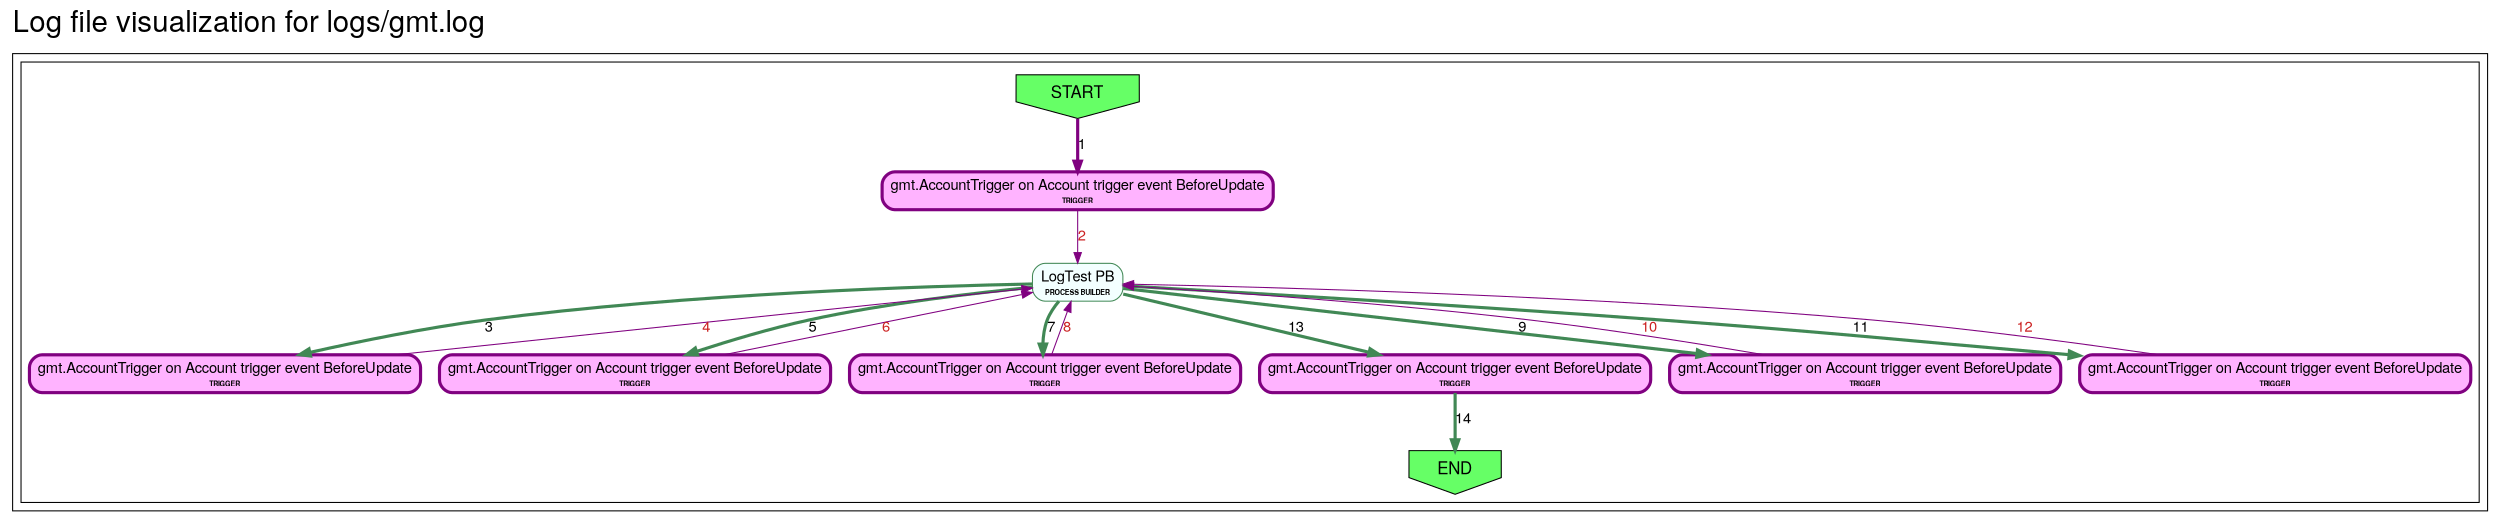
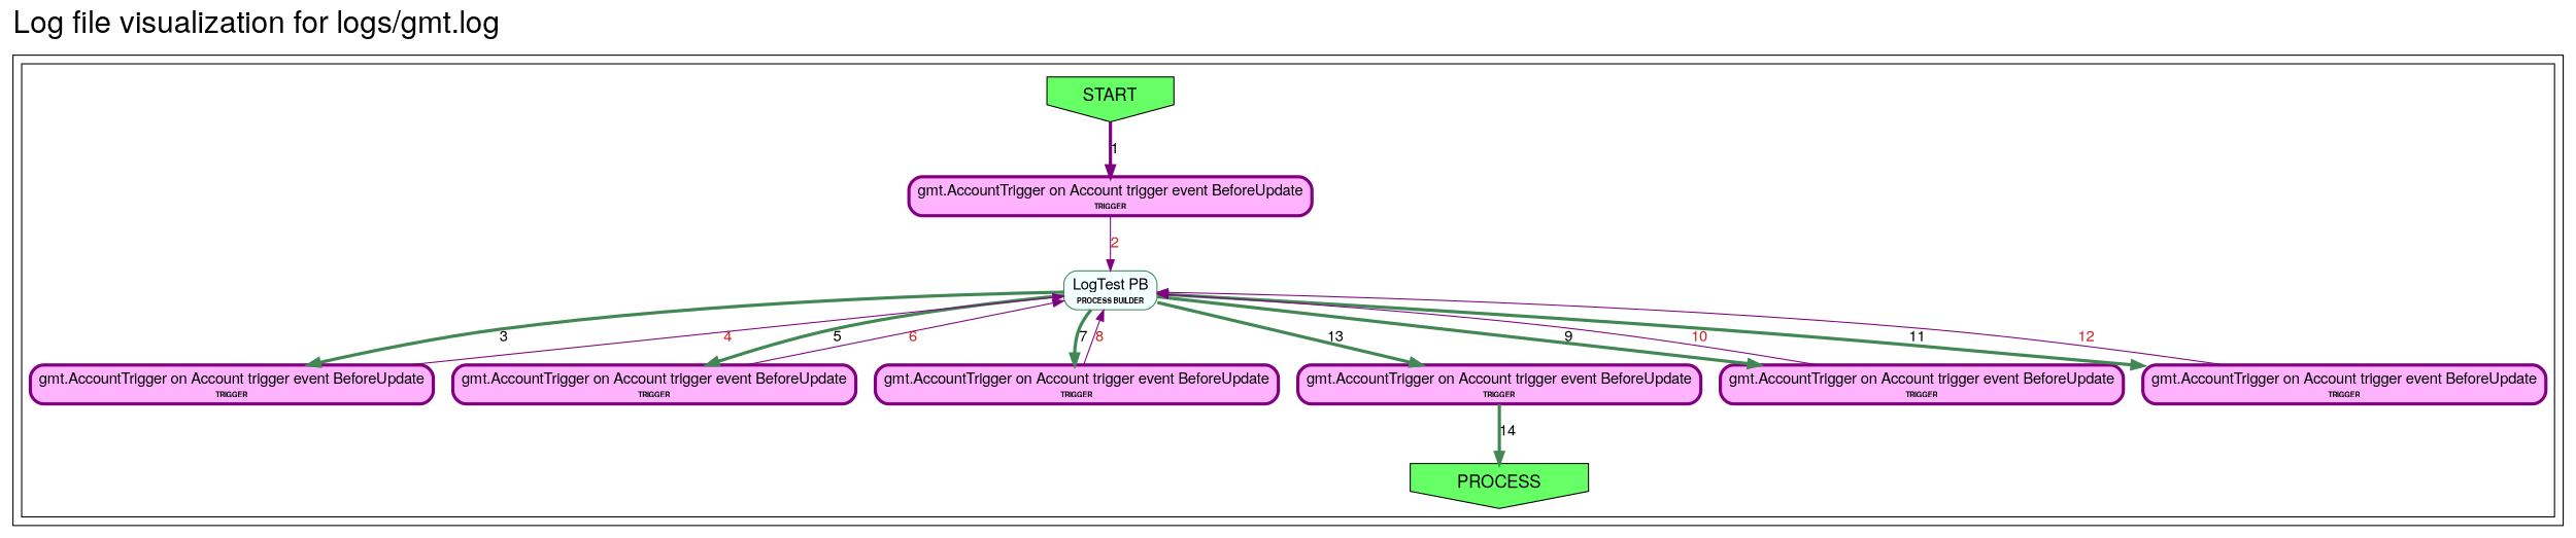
  digraph {
    compound=true
    fontname="Salesforce,helveticaneue-light,Helvetica,Arial,sans-serif"
    label=<<FONT POINT-SIZE="28">Log file visualization for logs/gmt.log</FONT>>
    labeljust=l
    labelloc=t
    ordering=out
    rank=same
    rankdir=TB
    node [fillcolor="#FFB3FF" fontname="helveticaneue-light,Helvetica,Arial,sans-serif" shape=box style="filled, rounded" color="#800180" penwidth=3.0]
    edge [color="#800180" constraint=true fontcolor="#000000" fontname="helveticaneue-light,Helvetica,Arial,sans-serif" penwidth=3.0]
    n1 [fillcolor="#66FF66" fontsize=16 label=START shape=invhouse style=filled color="" penwidth=""]
    n2 [label=<gmt.AccountTrigger on Account trigger event BeforeUpdate<BR ALIGN="LEFT"/><font POINT-SIZE="8"><b><sub>TRIGGER</sub></b></font>>]
    n3 [color="#418855" fillcolor="#F3FFFF" label=<LogTest PB<BR ALIGN="LEFT"/><font POINT-SIZE="8"><b><sub>PROCESS BUILDER</sub></b></font>> penwidth=1.0]
    n4 [label=<gmt.AccountTrigger on Account trigger event BeforeUpdate<BR ALIGN="LEFT"/><font POINT-SIZE="8"><b><sub>TRIGGER</sub></b></font>>]
    n5 [label=<gmt.AccountTrigger on Account trigger event BeforeUpdate<BR ALIGN="LEFT"/><font POINT-SIZE="8"><b><sub>TRIGGER</sub></b></font>>]
    n6 [label=<gmt.AccountTrigger on Account trigger event BeforeUpdate<BR ALIGN="LEFT"/><font POINT-SIZE="8"><b><sub>TRIGGER</sub></b></font>>]
    n7 [label=<gmt.AccountTrigger on Account trigger event BeforeUpdate<BR ALIGN="LEFT"/><font POINT-SIZE="8"><b><sub>TRIGGER</sub></b></font>>]
    n8 [label=<gmt.AccountTrigger on Account trigger event BeforeUpdate<BR ALIGN="LEFT"/><font POINT-SIZE="8"><b><sub>TRIGGER</sub></b></font>>]
    n9 [label=<gmt.AccountTrigger on Account trigger event BeforeUpdate<BR ALIGN="LEFT"/><font POINT-SIZE="8"><b><sub>TRIGGER</sub></b></font>>]
-   n10 [fillcolor="#66FF66" fontsize=16 label=END shape=invhouse style=filled color="" penwidth=""]
+   n10 [fillcolor="#66FF66" fontsize=16 label=PROCESS shape=invhouse style=filled color="" penwidth=""]
    subgraph cluster_1 {
      label=""
      nojustify=true
      subgraph cluster_2 {
        label=""
        nojustify=true
        n1
        n2
        n3
        n4
        n5
        n6
        n7
        n8
        n9
        n10
      }
    }
    n1 -> n2 [label=1]
    n2 -> n3 [fontcolor="#cc2222" label=2 penwidth=1.0]
    n3 -> n4 [color="#418855" label=3]
    n3 -> n5 [color="#418855" label=5]
    n3 -> n6 [color="#418855" label=7]
    n3 -> n7 [color="#418855" label=9]
    n3 -> n8 [color="#418855" label=11]
    n3 -> n9 [color="#418855" label=13]
    n4 -> n3 [fontcolor="#cc2222" label=4 penwidth=1.0]
    n5 -> n3 [fontcolor="#cc2222" label=6 penwidth=1.0]
    n6 -> n3 [fontcolor="#cc2222" label=8 penwidth=1.0]
    n7 -> n3 [fontcolor="#cc2222" label=10 penwidth=1.0]
    n8 -> n3 [fontcolor="#cc2222" label=12 penwidth=1.0]
    n9 -> n10 [color="#418855" label=14]
  }
